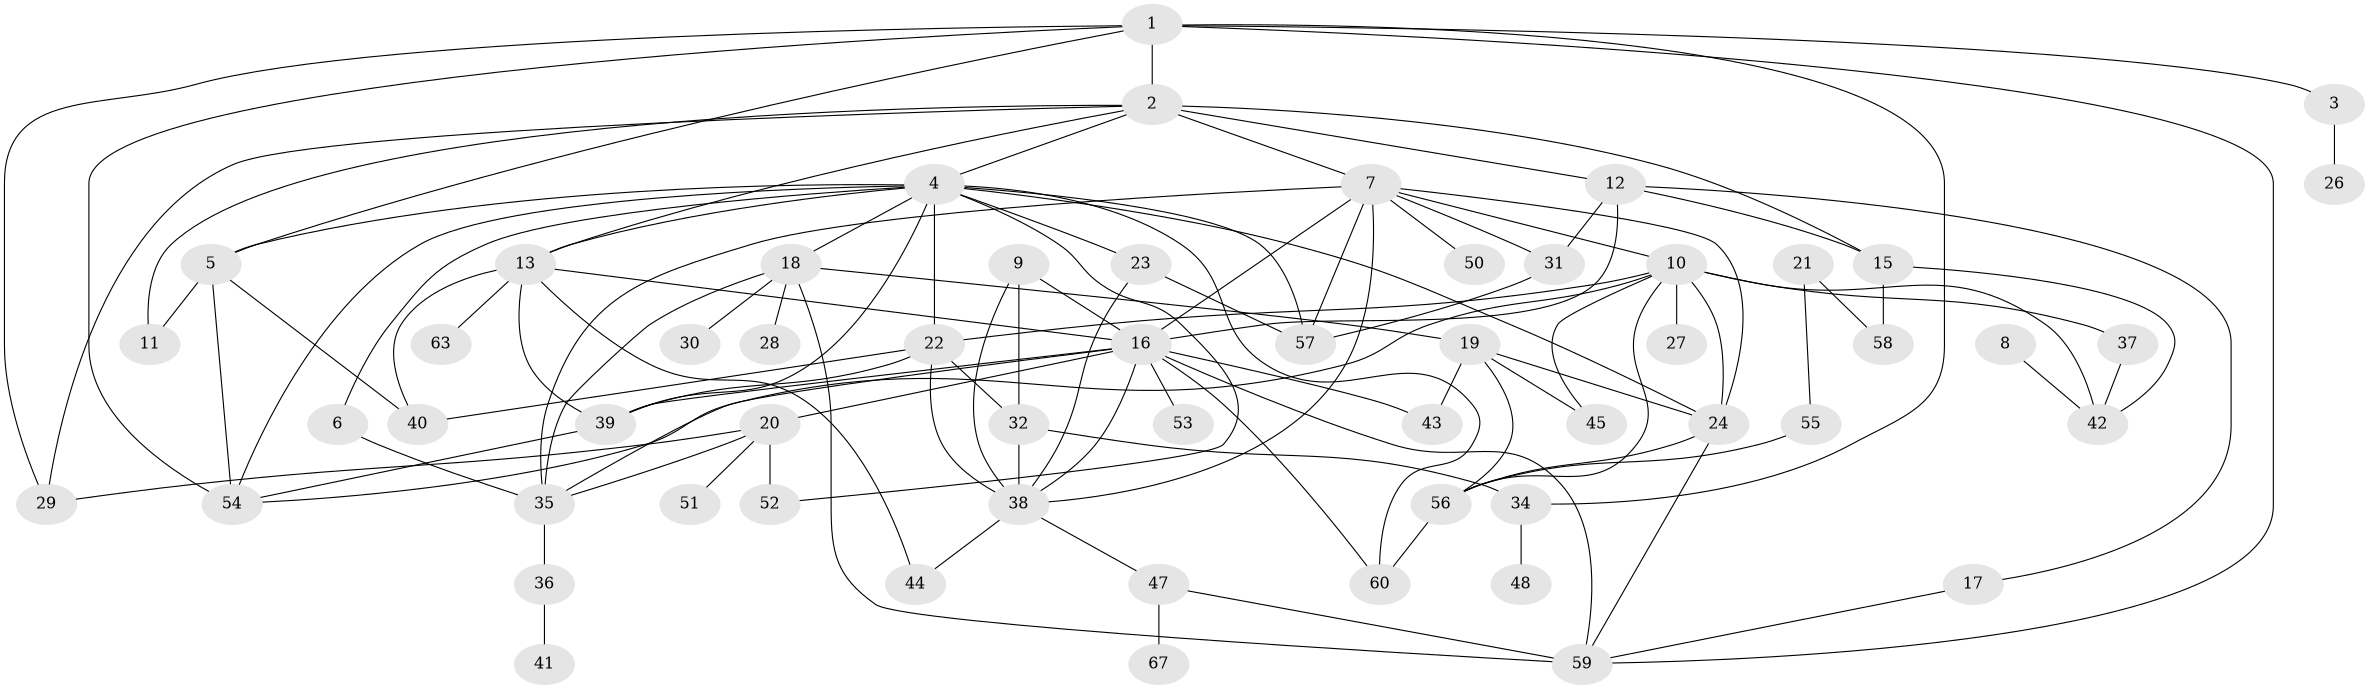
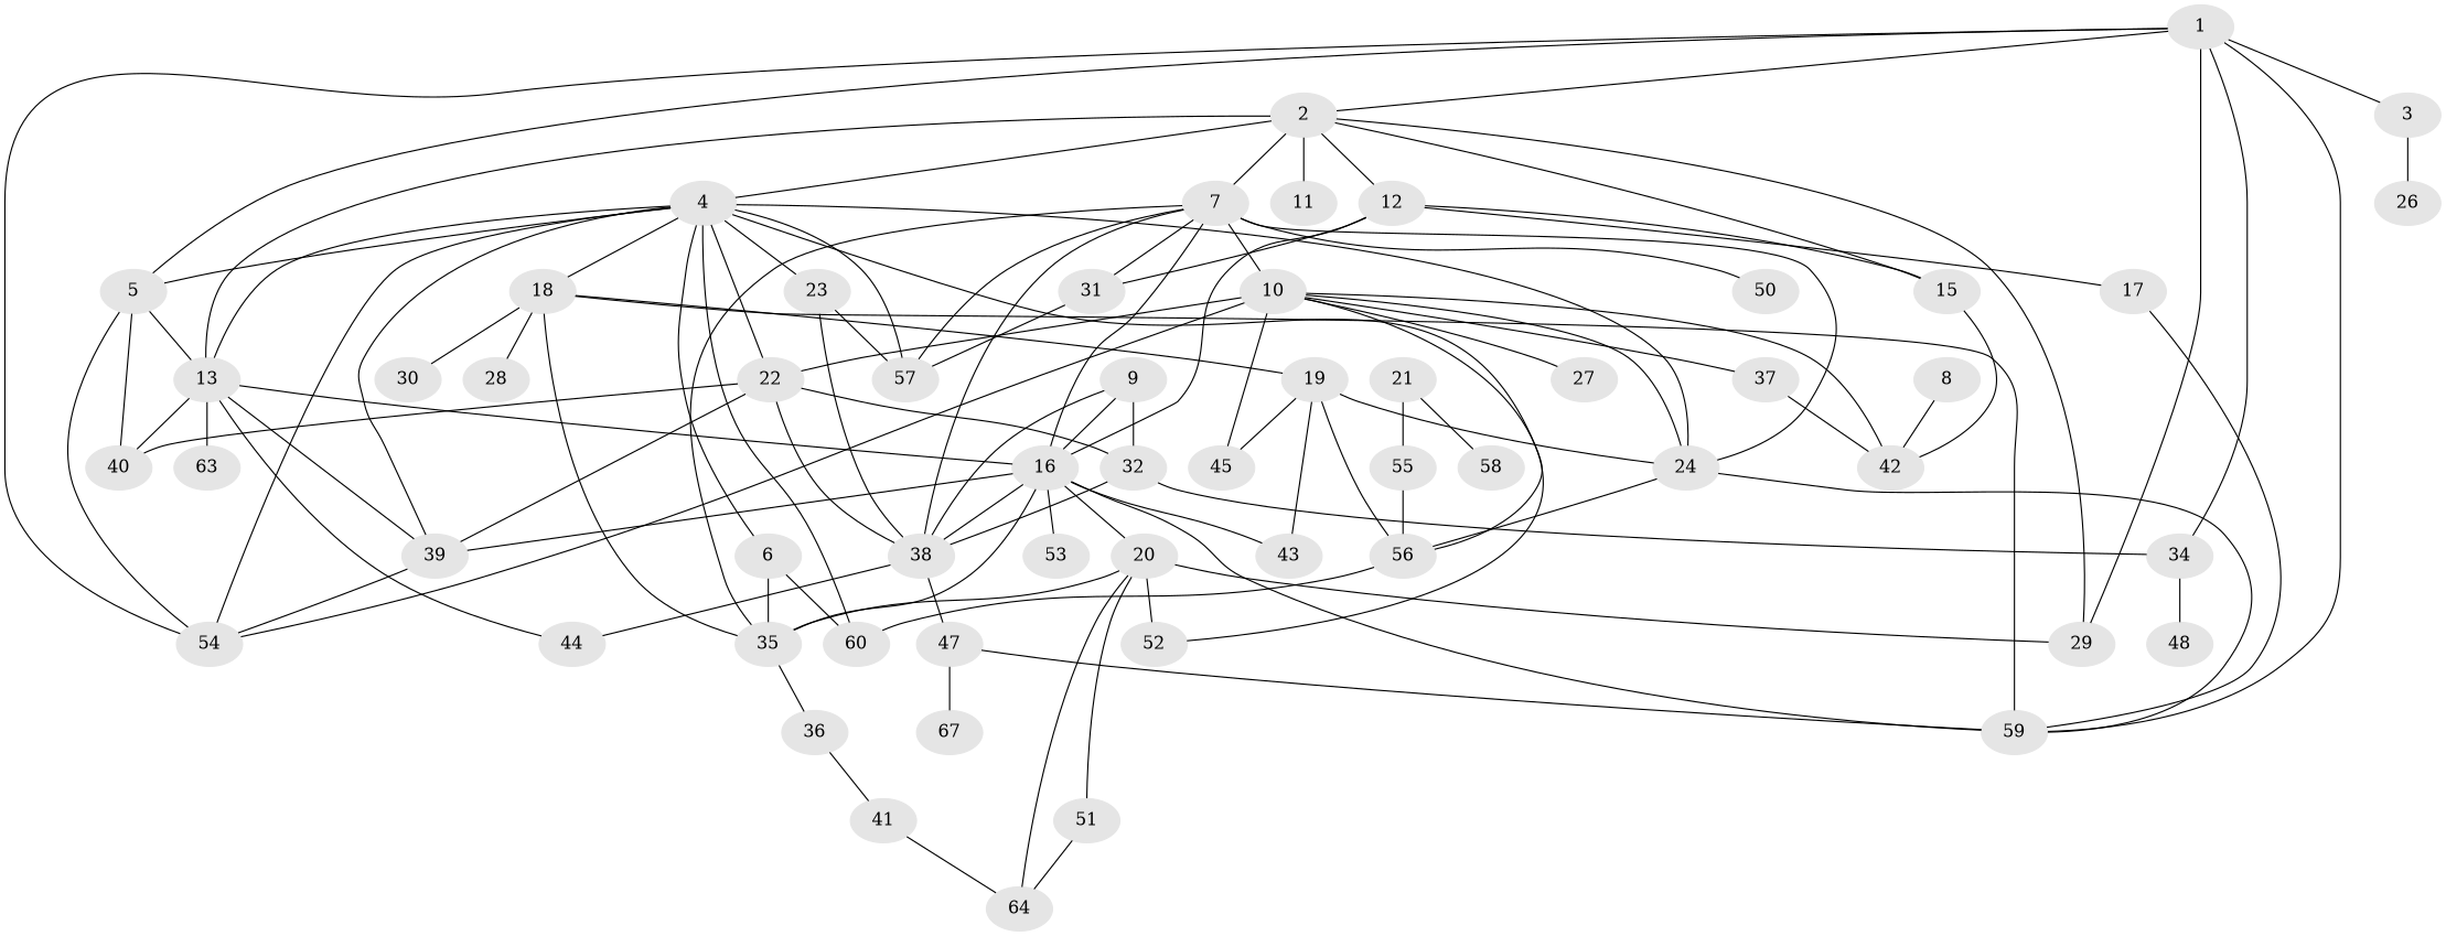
  graph {
    node [color=gray90 style=filled]
    edge [weight=1.0]
    1
    2
    3
    5
    29
    34
    54
    59
    4
    7
    11
    12
    13
    15
    26
    40
    48
    6
    18
    22
    23
    24
    39
    52
    57
    60
    35
    10
    16
    31
    38
    50
    17
    44
    63
    42
    58
    28
    19
    30
    32
    56
    36
    27
    37
    45
    20
    43
    53
    47
    8
    9
    51
+   64
    21
    55
    41
    67
    1 -- 2
    1 -- 3
    1 -- 5
    1 -- 29
    1 -- 34
    1 -- 54
    1 -- 59
    2 -- 29
    2 -- 4
    2 -- 7 [weight=2.0]
    2 -- 11
    2 -- 12
    2 -- 13
    2 -- 15
    3 -- 26
    5 -- 54 [weight=2.0]
-   5 -- 11 [weight=2.0]
+   5 -- 13 [weight=2.0]
    5 -- 40
    34 -- 48
    4 -- 5
    4 -- 54
    4 -- 13
    4 -- 6
    4 -- 18
    4 -- 22
    4 -- 23
    4 -- 24
    4 -- 39
    4 -- 52
    4 -- 57
    4 -- 60
    7 -- 24
    7 -- 57
    7 -- 35
    7 -- 10 [weight=2.0]
    7 -- 16
    7 -- 31
    7 -- 38
    7 -- 50
    12 -- 15
    12 -- 16
    12 -- 31
    12 -- 17
    13 -- 40
    13 -- 39
    13 -- 16
    13 -- 44
    13 -- 63
    15 -- 42
-   15 -- 58
    6 -- 35
    18 -- 59
    18 -- 35
    18 -- 28
    18 -- 19
    18 -- 30
    22 -- 40
    22 -- 39
    22 -- 38
    22 -- 32
    23 -- 57 [weight=3.0]
    23 -- 38
    24 -- 59
    24 -- 56
    39 -- 54
    35 -- 36
    10 -- 54
    10 -- 22 [weight=2.0]
    10 -- 24
    10 -- 42
    10 -- 56
    10 -- 27
    10 -- 37
    10 -- 45
    16 -- 59 [weight=2.0]
    16 -- 39
-   16 -- 60
+   6 -- 60
    16 -- 35
    16 -- 38 [weight=2.0]
    16 -- 20
    16 -- 43
    16 -- 53
    31 -- 57
    38 -- 44
    38 -- 47
    17 -- 59
    19 -- 24
    19 -- 56
    19 -- 45
    19 -- 43
    32 -- 34
    32 -- 38 [weight=3.0]
    56 -- 60
    36 -- 41
    37 -- 42
    20 -- 29
    20 -- 52
    20 -- 35
    20 -- 51
+   20 -- 64
    47 -- 59
    47 -- 67
    8 -- 42
    9 -- 16
    9 -- 38
    9 -- 32
+   51 -- 64
    21 -- 58
    21 -- 55
    55 -- 56
+   41 -- 64
  }
